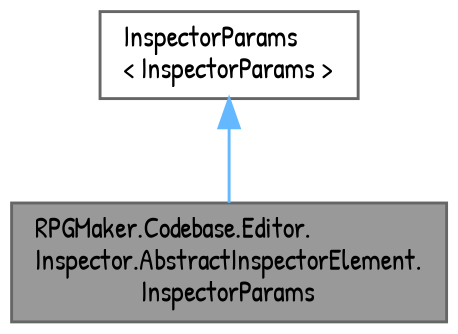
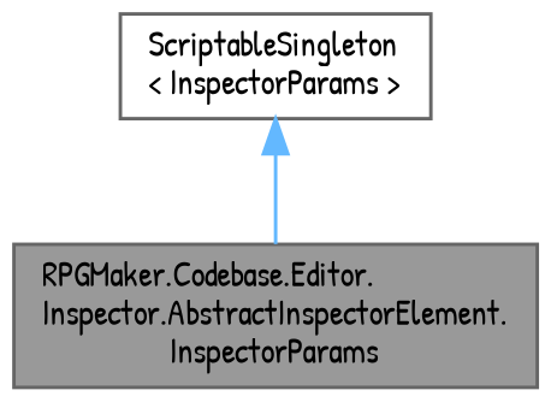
  digraph {
    fontname="Patrick Hand"
    node [color=gray40 fontname="Patrick Hand" fontsize=10 shape=box style=filled]
    n1 [fillcolor=grey60 fontcolor=black height=0.2 label="RPGMaker.Codebase.Editor.\lInspector.AbstractInspectorElement.\lInspectorParams" width=0.4]
-   n2 [fillcolor=white height=0.2 label="InspectorParams\l\< InspectorParams \>" width=0.4]
+   n2 [fillcolor=white height=0.2 label="ScriptableSingleton\l\< InspectorParams \>" width=0.4]
    n2 -> n1 [color=steelblue1 dir=back fontname="Patrick Hand" fontsize=10 labelfontname=Helvetica labelfontsize=10 style=solid]
  }
